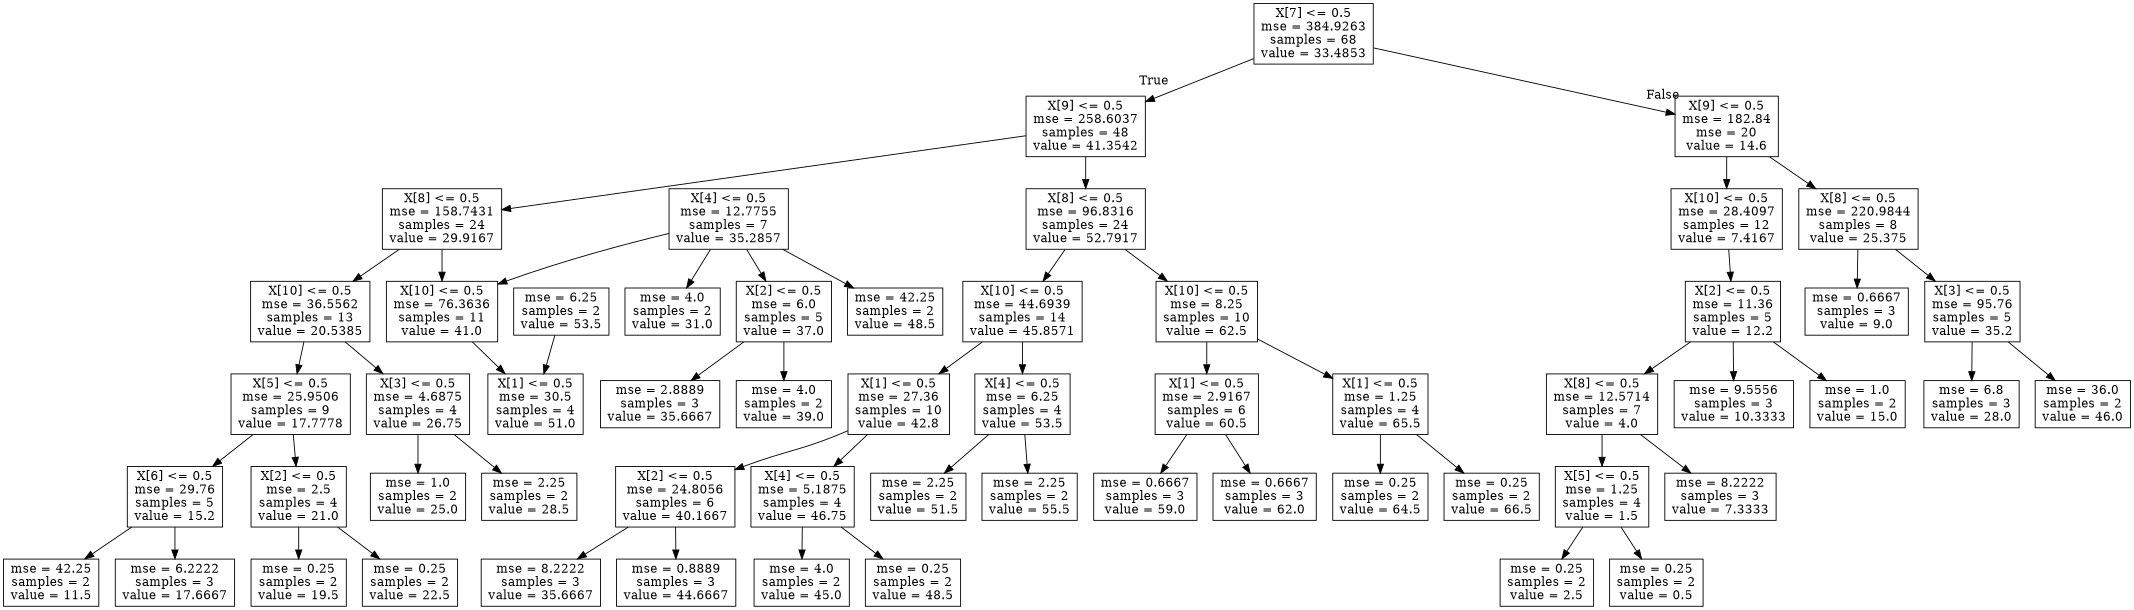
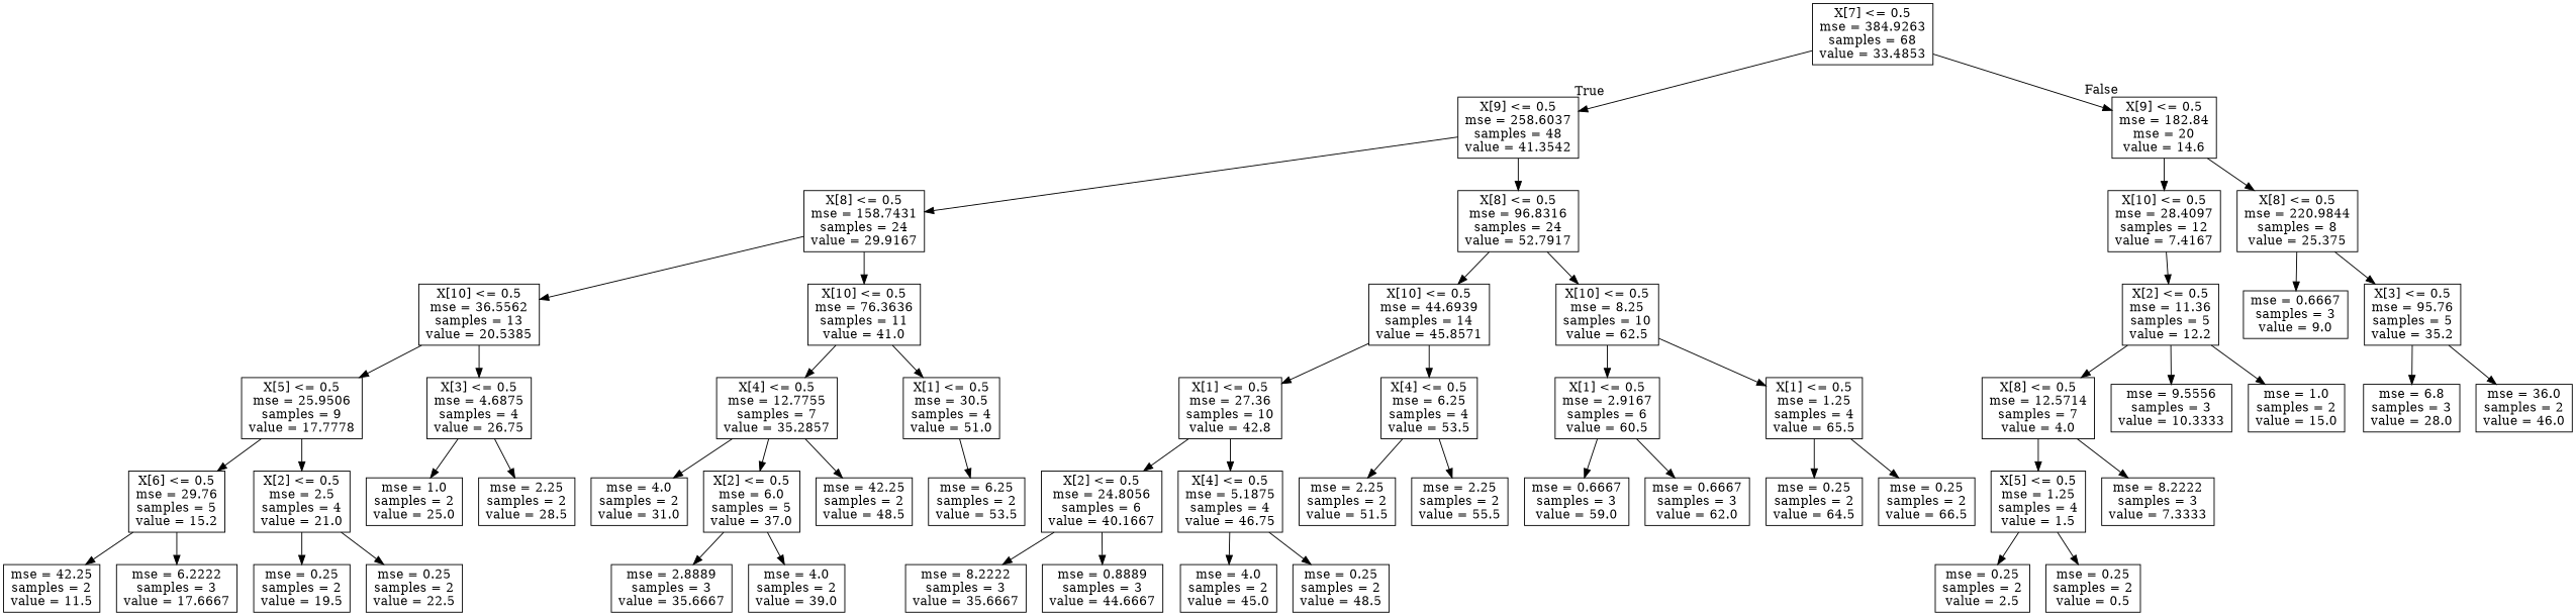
  digraph {
    node [shape=box]
    n1 [label="X[7] <= 0.5\nmse = 384.9263\nsamples = 68\nvalue = 33.4853"]
    n2 [label="X[9] <= 0.5\nmse = 258.6037\nsamples = 48\nvalue = 41.3542"]
    n3 [label="X[9] <= 0.5\nmse = 182.84\nmse = 20\nvalue = 14.6"]
    n4 [label="X[8] <= 0.5\nmse = 158.7431\nsamples = 24\nvalue = 29.9167"]
    n5 [label="X[8] <= 0.5\nmse = 96.8316\nsamples = 24\nvalue = 52.7917"]
    n6 [label="X[10] <= 0.5\nmse = 28.4097\nsamples = 12\nvalue = 7.4167"]
    n7 [label="X[8] <= 0.5\nmse = 220.9844\nsamples = 8\nvalue = 25.375"]
    n8 [label="X[10] <= 0.5\nmse = 36.5562\nsamples = 13\nvalue = 20.5385"]
    n9 [label="X[10] <= 0.5\nmse = 76.3636\nsamples = 11\nvalue = 41.0"]
    n10 [label="X[10] <= 0.5\nmse = 44.6939\nsamples = 14\nvalue = 45.8571"]
    n11 [label="X[10] <= 0.5\nmse = 8.25\nsamples = 10\nvalue = 62.5"]
    n12 [label="X[5] <= 0.5\nmse = 25.9506\nsamples = 9\nvalue = 17.7778"]
    n13 [label="X[3] <= 0.5\nmse = 4.6875\nsamples = 4\nvalue = 26.75"]
    n14 [label="X[4] <= 0.5\nmse = 12.7755\nsamples = 7\nvalue = 35.2857"]
    n15 [label="X[1] <= 0.5\nmse = 30.5\nsamples = 4\nvalue = 51.0"]
    n16 [label="X[6] <= 0.5\nmse = 29.76\nsamples = 5\nvalue = 15.2"]
    n17 [label="X[2] <= 0.5\nmse = 2.5\nsamples = 4\nvalue = 21.0"]
    n18 [label="mse = 1.0\nsamples = 2\nvalue = 25.0"]
    n19 [label="mse = 2.25\nsamples = 2\nvalue = 28.5"]
    n20 [label="mse = 42.25\nsamples = 2\nvalue = 11.5"]
    n21 [label="mse = 6.2222\nsamples = 3\nvalue = 17.6667"]
    n22 [label="mse = 0.25\nsamples = 2\nvalue = 19.5"]
    n23 [label="mse = 0.25\nsamples = 2\nvalue = 22.5"]
    n24 [label="mse = 4.0\nsamples = 2\nvalue = 31.0"]
    n25 [label="X[2] <= 0.5\nmse = 6.0\nsamples = 5\nvalue = 37.0"]
    n26 [label="mse = 42.25\nsamples = 2\nvalue = 48.5"]
    n27 [label="mse = 6.25\nsamples = 2\nvalue = 53.5"]
    n28 [label="mse = 2.8889\nsamples = 3\nvalue = 35.6667"]
    n29 [label="mse = 4.0\nsamples = 2\nvalue = 39.0"]
    n30 [label="X[1] <= 0.5\nmse = 27.36\nsamples = 10\nvalue = 42.8"]
    n31 [label="X[4] <= 0.5\nmse = 6.25\nsamples = 4\nvalue = 53.5"]
    n32 [label="X[1] <= 0.5\nmse = 2.9167\nsamples = 6\nvalue = 60.5"]
    n33 [label="X[1] <= 0.5\nmse = 1.25\nsamples = 4\nvalue = 65.5"]
    n34 [label="X[2] <= 0.5\nmse = 24.8056\nsamples = 6\nvalue = 40.1667"]
    n35 [label="X[4] <= 0.5\nmse = 5.1875\nsamples = 4\nvalue = 46.75"]
    n36 [label="mse = 2.25\nsamples = 2\nvalue = 51.5"]
    n37 [label="mse = 2.25\nsamples = 2\nvalue = 55.5"]
    n38 [label="mse = 8.2222\nsamples = 3\nvalue = 35.6667"]
    n39 [label="mse = 0.8889\nsamples = 3\nvalue = 44.6667"]
    n40 [label="mse = 4.0\nsamples = 2\nvalue = 45.0"]
    n41 [label="mse = 0.25\nsamples = 2\nvalue = 48.5"]
    n42 [label="mse = 0.6667\nsamples = 3\nvalue = 59.0"]
    n43 [label="mse = 0.6667\nsamples = 3\nvalue = 62.0"]
    n44 [label="mse = 0.25\nsamples = 2\nvalue = 64.5"]
    n45 [label="mse = 0.25\nsamples = 2\nvalue = 66.5"]
    n46 [label="X[2] <= 0.5\nmse = 11.36\nsamples = 5\nvalue = 12.2"]
    n47 [label="mse = 0.6667\nsamples = 3\nvalue = 9.0"]
    n48 [label="X[3] <= 0.5\nmse = 95.76\nsamples = 5\nvalue = 35.2"]
    n49 [label="X[8] <= 0.5\nmse = 12.5714\nsamples = 7\nvalue = 4.0"]
    n50 [label="X[5] <= 0.5\nmse = 1.25\nsamples = 4\nvalue = 1.5"]
    n51 [label="mse = 8.2222\nsamples = 3\nvalue = 7.3333"]
    n52 [label="mse = 9.5556\nsamples = 3\nvalue = 10.3333"]
    n53 [label="mse = 1.0\nsamples = 2\nvalue = 15.0"]
    n54 [label="mse = 0.25\nsamples = 2\nvalue = 2.5"]
    n55 [label="mse = 0.25\nsamples = 2\nvalue = 0.5"]
    n56 [label="mse = 6.8\nsamples = 3\nvalue = 28.0"]
    n57 [label="mse = 36.0\nsamples = 2\nvalue = 46.0"]
    n1 -> n2 [headlabel=True labelangle=45 labeldistance=2.5]
    n1 -> n3 [headlabel=False labelangle=-45 labeldistance=2.5]
    n2 -> n4
    n2 -> n5
    n3 -> n6
    n3 -> n7
    n4 -> n8
    n4 -> n9
    n5 -> n10
    n5 -> n11
    n6 -> n46
    n7 -> n47
    n7 -> n48
    n8 -> n12
    n8 -> n13
-   n14 -> n9
+   n9 -> n14
    n9 -> n15
    n10 -> n30
    n10 -> n31
    n11 -> n32
    n11 -> n33
    n12 -> n16
    n12 -> n17
    n13 -> n18
    n13 -> n19
    n14 -> n24
    n14 -> n25
    n14 -> n26
-   n27 -> n15
+   n15 -> n27
    n16 -> n20
    n16 -> n21
    n17 -> n22
    n17 -> n23
    n25 -> n28
    n25 -> n29
    n30 -> n34
    n30 -> n35
    n31 -> n36
    n31 -> n37
    n32 -> n42
    n32 -> n43
    n33 -> n44
    n33 -> n45
    n34 -> n38
    n34 -> n39
    n35 -> n40
    n35 -> n41
    n46 -> n49
    n46 -> n52
    n46 -> n53
    n48 -> n56
    n48 -> n57
    n49 -> n50
    n49 -> n51
    n50 -> n54
    n50 -> n55
  }
